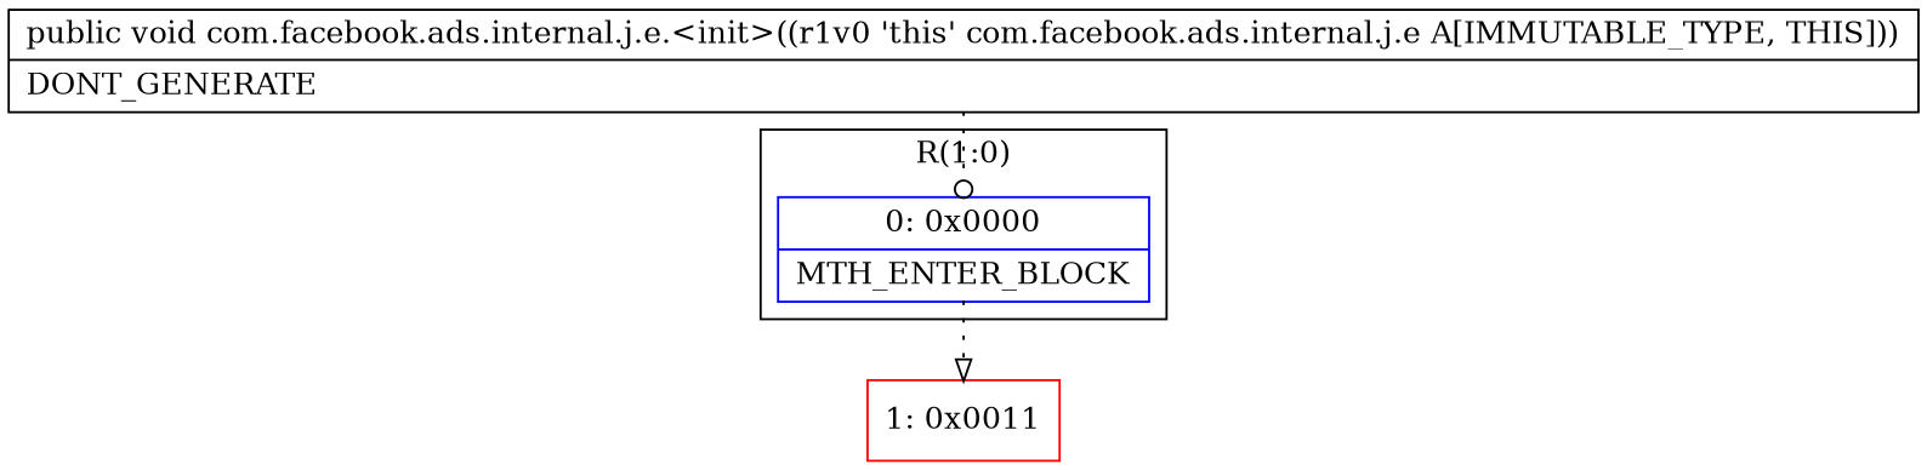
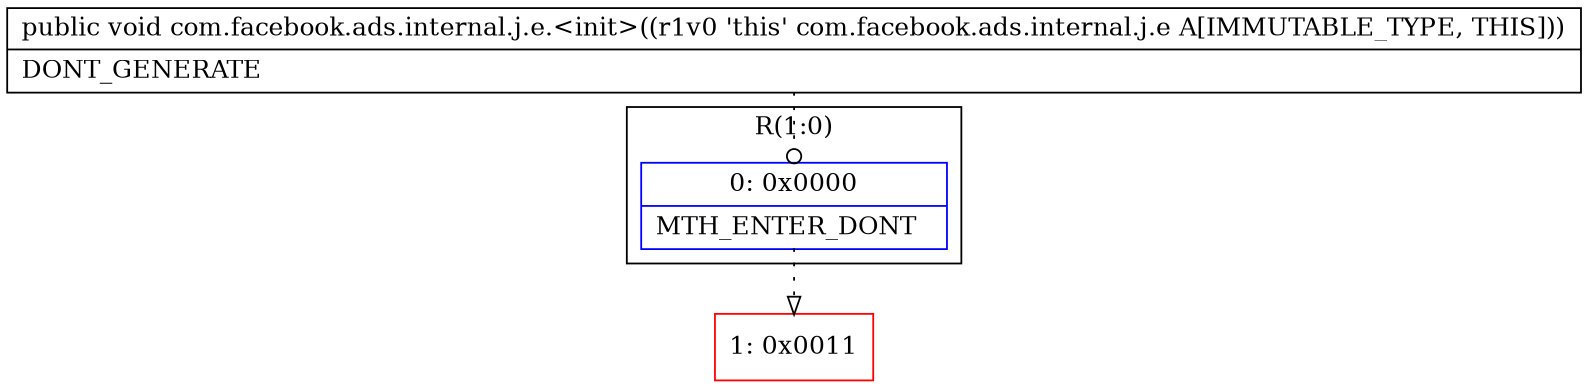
  digraph {
    node [shape=record]
    edge [style=dotted]
-   n1 [color=blue label="{0\:\ 0x0000|MTH_ENTER_BLOCK\l}"]
+   n1 [color=blue label="{0\:\ 0x0000|MTH_ENTER_DONT\l}"]
    n2 [color=red label="{1\:\ 0x0011}"]
    n3 [label="{public void com.facebook.ads.internal.j.e.\<init\>((r1v0 'this' com.facebook.ads.internal.j.e A[IMMUTABLE_TYPE, THIS]))  | DONT_GENERATE\l}"]
    subgraph cluster_1 {
      label="R(1:0)"
      n1
    }
    n1 -> n2 [arrowhead=onormal]
    n3 -> n1 [arrowhead=odot]
  }
